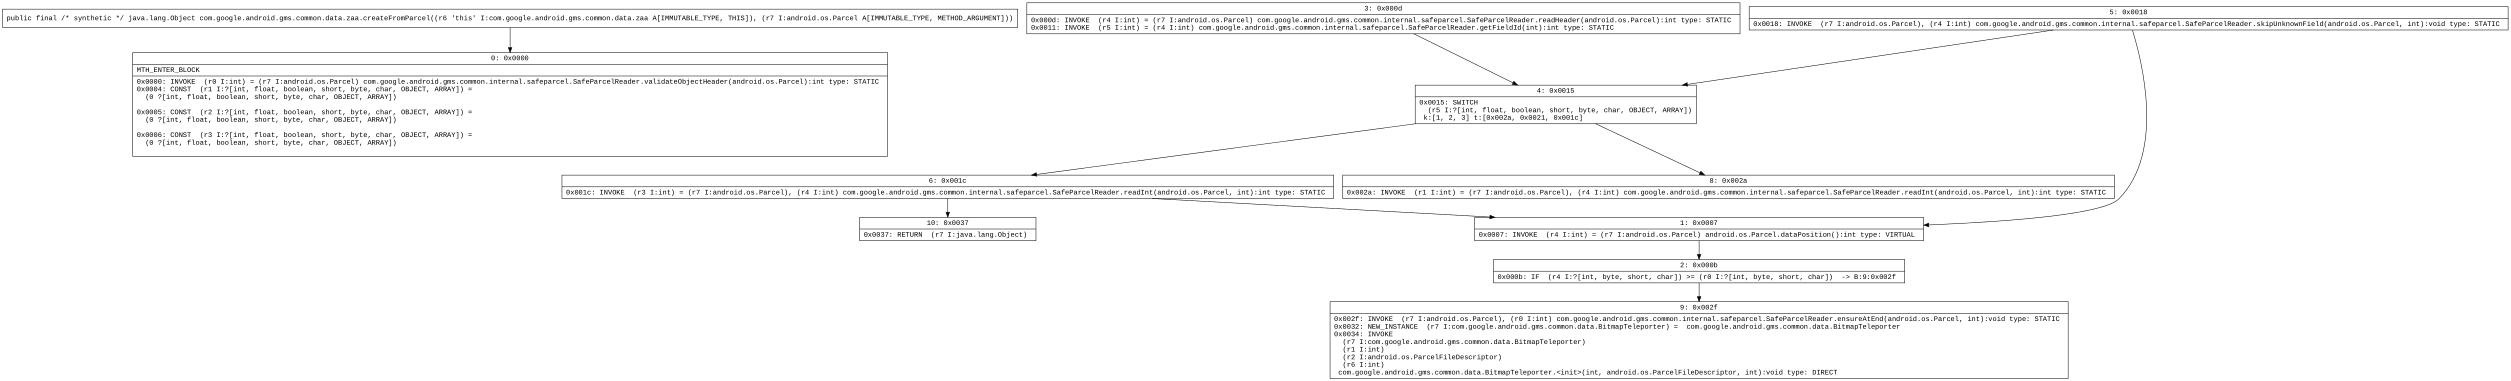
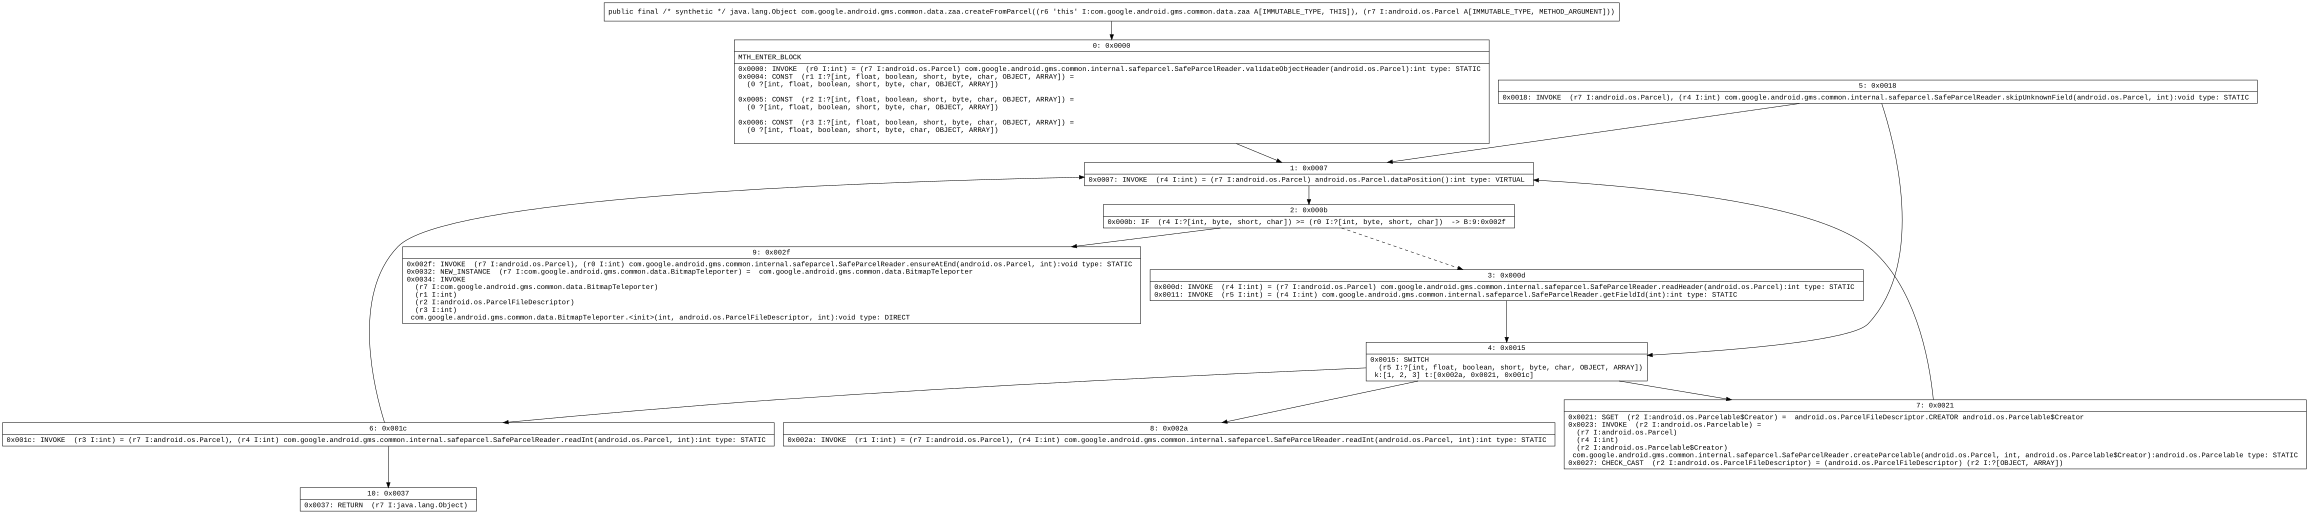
  digraph {
    fontname="Liberation Mono"
    node [fontname="Liberation Mono" shape=record]
    edge [fontname="Liberation Mono"]
    n1 [label="{0\:\ 0x0000|MTH_ENTER_BLOCK\l|0x0000: INVOKE  (r0 I:int) = (r7 I:android.os.Parcel) com.google.android.gms.common.internal.safeparcel.SafeParcelReader.validateObjectHeader(android.os.Parcel):int type: STATIC \l0x0004: CONST  (r1 I:?[int, float, boolean, short, byte, char, OBJECT, ARRAY]) = \l  (0 ?[int, float, boolean, short, byte, char, OBJECT, ARRAY])\l \l0x0005: CONST  (r2 I:?[int, float, boolean, short, byte, char, OBJECT, ARRAY]) = \l  (0 ?[int, float, boolean, short, byte, char, OBJECT, ARRAY])\l \l0x0006: CONST  (r3 I:?[int, float, boolean, short, byte, char, OBJECT, ARRAY]) = \l  (0 ?[int, float, boolean, short, byte, char, OBJECT, ARRAY])\l \l}"]
    n2 [label="{1\:\ 0x0007|0x0007: INVOKE  (r4 I:int) = (r7 I:android.os.Parcel) android.os.Parcel.dataPosition():int type: VIRTUAL \l}"]
    n3 [label="{2\:\ 0x000b|0x000b: IF  (r4 I:?[int, byte, short, char]) \>= (r0 I:?[int, byte, short, char])  \-\> B:9:0x002f \l}"]
    n4 [label="{3\:\ 0x000d|0x000d: INVOKE  (r4 I:int) = (r7 I:android.os.Parcel) com.google.android.gms.common.internal.safeparcel.SafeParcelReader.readHeader(android.os.Parcel):int type: STATIC \l0x0011: INVOKE  (r5 I:int) = (r4 I:int) com.google.android.gms.common.internal.safeparcel.SafeParcelReader.getFieldId(int):int type: STATIC \l}"]
-   n5 [label="{9\:\ 0x002f|0x002f: INVOKE  (r7 I:android.os.Parcel), (r0 I:int) com.google.android.gms.common.internal.safeparcel.SafeParcelReader.ensureAtEnd(android.os.Parcel, int):void type: STATIC \l0x0032: NEW_INSTANCE  (r7 I:com.google.android.gms.common.data.BitmapTeleporter) =  com.google.android.gms.common.data.BitmapTeleporter \l0x0034: INVOKE  \l  (r7 I:com.google.android.gms.common.data.BitmapTeleporter)\l  (r1 I:int)\l  (r2 I:android.os.ParcelFileDescriptor)\l  (r6 I:int)\l com.google.android.gms.common.data.BitmapTeleporter.\<init\>(int, android.os.ParcelFileDescriptor, int):void type: DIRECT \l}"]
+   n5 [label="{9\:\ 0x002f|0x002f: INVOKE  (r7 I:android.os.Parcel), (r0 I:int) com.google.android.gms.common.internal.safeparcel.SafeParcelReader.ensureAtEnd(android.os.Parcel, int):void type: STATIC \l0x0032: NEW_INSTANCE  (r7 I:com.google.android.gms.common.data.BitmapTeleporter) =  com.google.android.gms.common.data.BitmapTeleporter \l0x0034: INVOKE  \l  (r7 I:com.google.android.gms.common.data.BitmapTeleporter)\l  (r1 I:int)\l  (r2 I:android.os.ParcelFileDescriptor)\l  (r3 I:int)\l com.google.android.gms.common.data.BitmapTeleporter.\<init\>(int, android.os.ParcelFileDescriptor, int):void type: DIRECT \l}"]
    n6 [label="{4\:\ 0x0015|0x0015: SWITCH  \l  (r5 I:?[int, float, boolean, short, byte, char, OBJECT, ARRAY])\l k:[1, 2, 3] t:[0x002a, 0x0021, 0x001c] \l}"]
    n7 [label="{6\:\ 0x001c|0x001c: INVOKE  (r3 I:int) = (r7 I:android.os.Parcel), (r4 I:int) com.google.android.gms.common.internal.safeparcel.SafeParcelReader.readInt(android.os.Parcel, int):int type: STATIC \l}"]
+   n8 [label="{7\:\ 0x0021|0x0021: SGET  (r2 I:android.os.Parcelable$Creator) =  android.os.ParcelFileDescriptor.CREATOR android.os.Parcelable$Creator \l0x0023: INVOKE  (r2 I:android.os.Parcelable) = \l  (r7 I:android.os.Parcel)\l  (r4 I:int)\l  (r2 I:android.os.Parcelable$Creator)\l com.google.android.gms.common.internal.safeparcel.SafeParcelReader.createParcelable(android.os.Parcel, int, android.os.Parcelable$Creator):android.os.Parcelable type: STATIC \l0x0027: CHECK_CAST  (r2 I:android.os.ParcelFileDescriptor) = (android.os.ParcelFileDescriptor) (r2 I:?[OBJECT, ARRAY]) \l}"]
    n9 [label="{8\:\ 0x002a|0x002a: INVOKE  (r1 I:int) = (r7 I:android.os.Parcel), (r4 I:int) com.google.android.gms.common.internal.safeparcel.SafeParcelReader.readInt(android.os.Parcel, int):int type: STATIC \l}"]
    n10 [label="{5\:\ 0x0018|0x0018: INVOKE  (r7 I:android.os.Parcel), (r4 I:int) com.google.android.gms.common.internal.safeparcel.SafeParcelReader.skipUnknownField(android.os.Parcel, int):void type: STATIC \l}"]
    n11 [label="{10\:\ 0x0037|0x0037: RETURN  (r7 I:java.lang.Object) \l}"]
    n12 [label="{public final \/* synthetic *\/ java.lang.Object com.google.android.gms.common.data.zaa.createFromParcel((r6 'this' I:com.google.android.gms.common.data.zaa A[IMMUTABLE_TYPE, THIS]), (r7 I:android.os.Parcel A[IMMUTABLE_TYPE, METHOD_ARGUMENT])) }"]
+   n1 -> n2
    n2 -> n3
+   n3 -> n4 [style=dashed]
    n3 -> n5
    n4 -> n6
    n6 -> n7
+   n6 -> n8
    n6 -> n9
    n7 -> n2
    n7 -> n11
+   n8 -> n2
    n10 -> n2
    n10 -> n6
    n12 -> n1
  }
